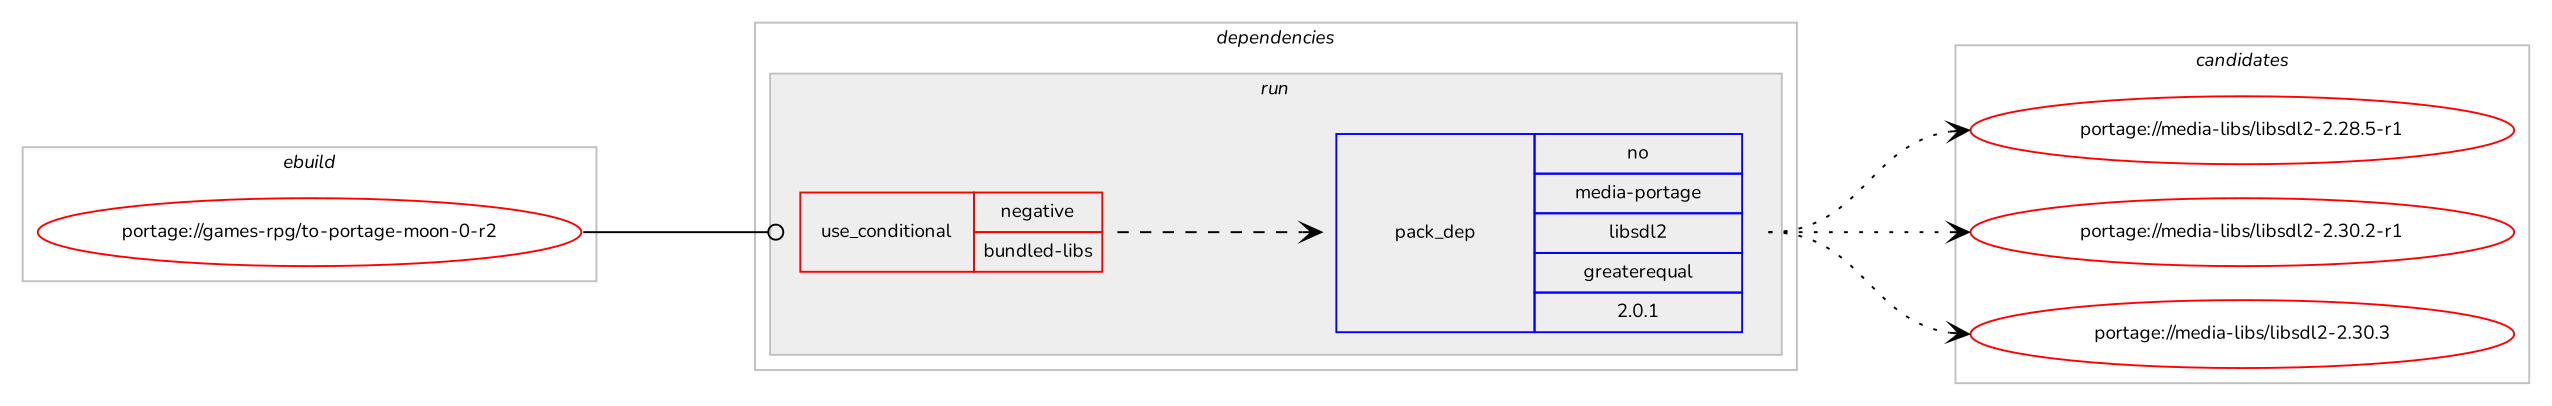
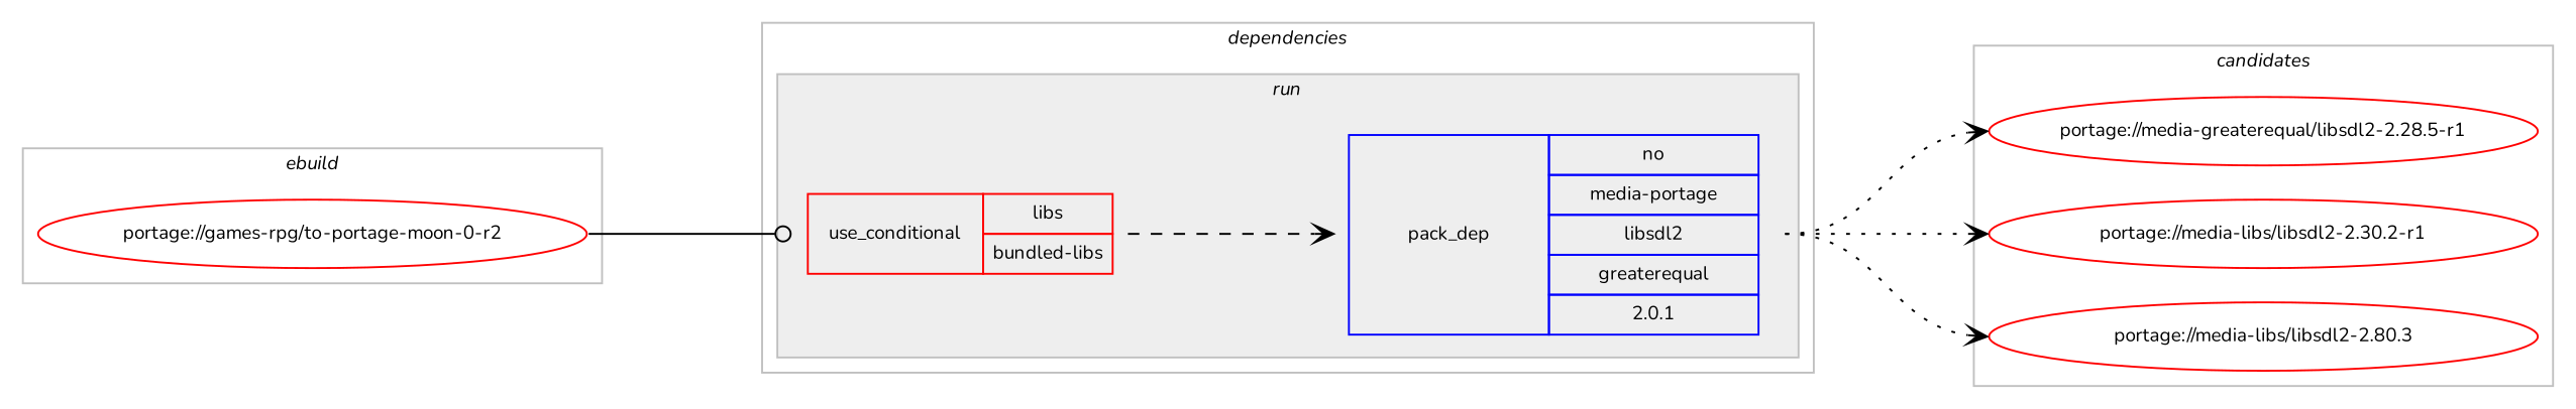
  digraph {
    compound=true
    concentrate=true
    fontname=Nunito
    fontsize=10
    newrank=true
    rankdir=LR
    ranksep=1.5
    node [color=red fontname=Nunito fontsize=10]
    edge [arrowhead=vee fontname=Nunito headport=w style=dotted tailport=e weight=100]
    n1 [label="portage://games-rpg/to-portage-moon-0-r2" width=4]
    n2 [color=blue label=<<TABLE BORDER="0" CELLBORDER="1" CELLSPACING="0" CELLPADDING="4" WIDTH="220"><TR><TD ROWSPAN="6" CELLPADDING="30">pack_dep</TD></TR><TR><TD WIDTH="110">no</TD></TR><TR><TD>media-portage</TD></TR><TR><TD>libsdl2</TD></TR><TR><TD>greaterequal</TD></TR><TR><TD>2.0.1</TD></TR></TABLE>> shape=none]
-   n3 [label=<<TABLE BORDER="0" CELLBORDER="1" CELLSPACING="0" CELLPADDING="4"><TR><TD ROWSPAN="3" CELLPADDING="10">use_conditional</TD></TR><TR><TD>negative</TD></TR><TR><TD>bundled-libs</TD></TR></TABLE>> shape=none]
-   n4 [label="portage://media-libs/libsdl2-2.28.5-r1" width=4]
+   n3 [label=<<TABLE BORDER="0" CELLBORDER="1" CELLSPACING="0" CELLPADDING="4"><TR><TD ROWSPAN="3" CELLPADDING="10">use_conditional</TD></TR><TR><TD>libs</TD></TR><TR><TD>bundled-libs</TD></TR></TABLE>> shape=none]
+   n4 [label="portage://media-greaterequal/libsdl2-2.28.5-r1" width=4]
    n5 [label="portage://media-libs/libsdl2-2.30.2-r1" width=4]
-   n6 [label="portage://media-libs/libsdl2-2.30.3" width=4]
+   n6 [label="portage://media-libs/libsdl2-2.80.3" width=4]
    subgraph cluster_1 {
      color=gray
      label=<<i>ebuild</i>>
      rank=same
      n1
    }
    subgraph cluster_2 {
      color=gray
      label=<<i>dependencies</i>>
      subgraph cluster_3 {
        color=gray
        fillcolor="#eeeeee"
        label=<<i>compile</i>>
        style=filled
      }
      subgraph cluster_4 {
        color=gray
        fillcolor="#eeeeee"
        label=<<i>compile and run</i>>
        style=filled
      }
      subgraph cluster_5 {
        color=gray
        fillcolor="#eeeeee"
        label=<<i>run</i>>
        style=filled
        subgraph sub_6 {
          color=gray
          fillcolor="#eeeeee"
          label=<<i>run</i>>
          style=filled
          n3
          subgraph sub_7 {
            color=gray
            fillcolor="#eeeeee"
            label=<<i>run</i>>
            style=filled
            n2
          }
        }
      }
    }
    subgraph cluster_8 {
      color=gray
      label=<<i>candidates</i>>
      rank=same
      subgraph sub_9 {
        color=black
        label=<<i>candidates</i>>
        nodesep=1
        rank=same
        n4
        n5
        n6
      }
    }
    n1 -> n3 [arrowhead=odot style=solid weight=20]
    n2 -> n4
    n2 -> n5
    n2 -> n6
    n3 -> n2 [style=dashed weight=20]
  }
